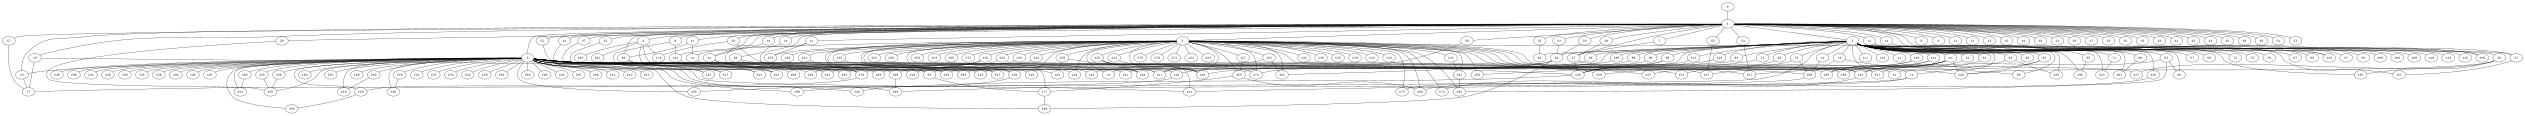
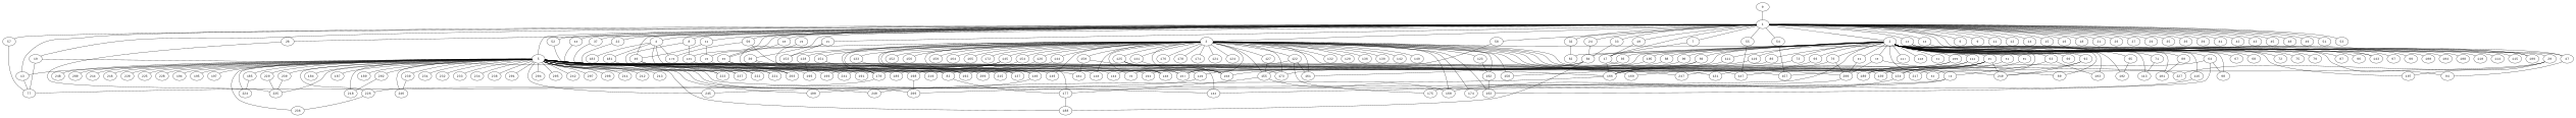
  graph {
    fontname="Liberation Mono"
    node [fontname="Liberation Mono"]
    edge [fontname="Liberation Mono"]
    0
    1
    2
    3
    4
    5
    6
    7
    8
    9
    10
    11
    12
    13
    14
    15
    16
    17
    18
    19
    20
    21
    22
    23
    24
    25
    26
    27
    28
    29
    30
    31
    32
    33
    34
    35
    36
    37
    38
    39
    40
    41
    42
    43
    44
    45
    46
    47
    48
    49
    50
    51
    52
    53
    54
    55
    56
    57
    58
    59
    60
    61
    62
    63
    64
    65
    66
    67
    68
    69
    70
    71
    72
    73
    74
    75
    76
    77
    78
    79
    80
    81
    82
    83
    84
    85
    86
    87
    88
    89
    90
    91
    92
    93
    94
    95
    96
    97
    98
    99
    100
    101
    102
    103
    104
    105
    106
    107
    108
    109
    110
    111
    112
    113
    114
    115
    116
    117
    118
    119
    128
    130
    131
    132
    133
    134
    129
    136
    137
    138
    139
    140
    141
    142
    143
    144
    145
    146
    147
    148
    149
    150
    151
    152
    153
    154
    155
    156
    157
    158
    159
    160
    161
    162
    163
    164
    165
    166
    167
    168
    169
    170
    135
    172
    173
    174
    175
    176
    177
    178
    171
    120
    121
    122
    123
    124
    125
    126
    127
    179
    180
    181
    182
    183
    184
    185
    186
    187
    188
    189
    190
    191
    192
    193
    194
    195
    196
    197
    198
    199
    200
    201
    202
    203
    204
    205
    206
    207
    208
    209
    210
    211
    212
    213
    214
    215
    216
    217
    218
    219
    220
    221
+   222
    223
    224
    225
    226
    227
    228
    229
    230
    231
    232
    233
    234
    235
    236
    237
    238
    239
    240
    241
    242
    243
    244
    245
    246
    247
    248
    n250 [label=289]
    0 -- 1
    1 -- 2
    1 -- 3
    1 -- 4
    1 -- 5
    1 -- 6
    1 -- 7
    1 -- 8
    1 -- 9
    1 -- 10
    1 -- 11
    1 -- 12
    1 -- 13
    1 -- 14
    1 -- 15
    1 -- 16
    1 -- 17
    1 -- 18
    1 -- 19
    1 -- 20
    1 -- 21
    1 -- 22
    1 -- 23
    1 -- 24
    1 -- 25
    1 -- 26
    1 -- 27
    1 -- 28
    1 -- 29
    1 -- 30
    1 -- 31
    1 -- 32
    1 -- 33
    1 -- 34
    1 -- 35
    1 -- 36
    1 -- 37
    1 -- 38
    1 -- 39
    1 -- 40
    1 -- 41
    1 -- 42
    1 -- 43
    1 -- 44
    1 -- 45
    1 -- 46
    1 -- 47
    1 -- 48
    1 -- 49
    1 -- 50
    1 -- 51
    1 -- 52
    1 -- 53
    1 -- 54
    1 -- 55
    1 -- 56
    1 -- 57
    1 -- 58
-   1 -- 59
    2 -- 60
    2 -- 61
    2 -- 62
    2 -- 63
    2 -- 64
    2 -- 65
    2 -- 66
    2 -- 67
    2 -- 68
    2 -- 69
    2 -- 70
    2 -- 71
    2 -- 72
    2 -- 73
    2 -- 74
    2 -- 75
    2 -- 76
    2 -- 77
    2 -- 78
    2 -- 79
    2 -- 80
    2 -- 81
    2 -- 82
    2 -- 83
    2 -- 84
    2 -- 85
    2 -- 86
    2 -- 87
    2 -- 88
    2 -- 89
    2 -- 90
    2 -- 91
    2 -- 92
    2 -- 93
    2 -- 94
    2 -- 95
    2 -- 96
    2 -- 97
    2 -- 98
    2 -- 99
    2 -- 100
    2 -- 101
    2 -- 102
    2 -- 103
    2 -- 104
    2 -- 105
    2 -- 106
    2 -- 107
    2 -- 108
    2 -- 109
    2 -- 110
    2 -- 111
    2 -- 112
    2 -- 113
    2 -- 114
    2 -- 115
    2 -- 116
    2 -- 117
    2 -- 118
    2 -- 119
    3 -- 128
    3 -- 130
    3 -- 131
    3 -- 132
    3 -- 133
    3 -- 134
    3 -- 129
    3 -- 136
    3 -- 137
    3 -- 138
    3 -- 139
    3 -- 140
    3 -- 141
    3 -- 142
    3 -- 143
    3 -- 144
    3 -- 145
    3 -- 146
    3 -- 147
    3 -- 148
    3 -- 149
    3 -- 150
    3 -- 151
    3 -- 152
    3 -- 153
    3 -- 154
    3 -- 155
    3 -- 156
    3 -- 157
    3 -- 158
    3 -- 159
    3 -- 160
    3 -- 161
    3 -- 162
    3 -- 163
    3 -- 164
    3 -- 165
    3 -- 166
    3 -- 167
    3 -- 168
    3 -- 169
    3 -- 170
    3 -- 135
    3 -- 172
    3 -- 173
    3 -- 174
-   3 -- 175
+   122 -- 175
    3 -- 176
    3 -- 177
    3 -- 178
    3 -- 171
    3 -- 120
    3 -- 121
    3 -- 122
    3 -- 123
    3 -- 124
    3 -- 125
    3 -- 126
    3 -- 127
    4 -- 179
    4 -- 180
    4 -- 181
    4 -- 182
    4 -- 183
    5 -- 13
    5 -- 184
    5 -- 185
    5 -- 186
    5 -- 187
    5 -- 188
    5 -- 189
    5 -- 190
    5 -- 191
    5 -- 192
    5 -- 193
    5 -- 194
    5 -- 195
    5 -- 196
    5 -- 197
    5 -- 198
    5 -- 199
    5 -- 200
    5 -- 201
    5 -- 202
    5 -- 203
    5 -- 204
    5 -- 205
    5 -- 206
    5 -- 207
    5 -- 208
    5 -- 209
    5 -- 210
    5 -- 211
    5 -- 212
    5 -- 213
    5 -- 214
    5 -- 215
    5 -- 216
    5 -- 217
    5 -- 218
    5 -- 219
    5 -- 220
    5 -- 221
+   5 -- 222
    5 -- 223
    5 -- 224
    5 -- 225
    5 -- 226
    5 -- 227
    5 -- 228
    5 -- 229
    5 -- 230
    5 -- 231
    5 -- 232
    5 -- 233
    5 -- 234
    5 -- 235
    5 -- 236
    5 -- 237
    5 -- 238
    5 -- 239
    5 -- 240
    5 -- 241
    5 -- 242
    5 -- 243
    5 -- 244
    5 -- 245
    5 -- 246
    5 -- 247
    5 -- 248
    5 -- n250
    7 -- 17
    8 -- 135
    8 -- 221
    10 -- 17
    13 -- 77
    17 -- 83
    17 -- 166
    19 -- 77
    19 -- 170
    20 -- 107
    20 -- 210
    20 -- 227
    22 -- 82
    23 -- 47
    23 -- 143
    24 -- 84
    25 -- 153
    25 -- 167
    28 -- 235
    30 -- 173
    30 -- 192
    31 -- 40
    31 -- 56
    32 -- 62
    33 -- 84
    34 -- 109
    37 -- 203
    38 -- 46
    40 -- 82
    40 -- 146
    44 -- 237
    46 -- 70
    46 -- 203
    47 -- 94
    50 -- 134
    50 -- 179
    52 -- 223
    54 -- 157
    55 -- 147
    56 -- 138
    57 -- 77
    58 -- 167
    59 -- 148
    63 -- 74
    63 -- 103
    64 -- 98
    64 -- 163
    64 -- 217
    65 -- 102
    66 -- 166
    69 -- 166
    69 -- 244
    71 -- 113
    73 -- 166
    74 -- 175
    74 -- 243
    76 -- 169
    76 -- 200
    78 -- 89
    78 -- 200
    80 -- 101
    81 -- 180
    82 -- 177
    84 -- 155
    84 -- 161
    84 -- 188
    85 -- 134
    86 -- 158
    88 -- 209
    90 -- 215
    91 -- 200
    92 -- 134
    92 -- 210
    93 -- 170
    95 -- 130
    95 -- 147
    95 -- 157
    95 -- 210
    95 -- 247
    105 -- 192
    106 -- 131
    106 -- 193
    111 -- 120
    112 -- 173
    112 -- 180
    116 -- 160
    119 -- 168
    128 -- 196
    133 -- 140
    134 -- 174
    140 -- 245
    141 -- 168
    144 -- 198
    145 -- 199
    145 -- 241
    150 -- 167
    150 -- 182
    151 -- 170
    154 -- 191
    155 -- 160
    155 -- 177
    162 -- 163
    166 -- 240
    170 -- 226
    135 -- 137
    177 -- 188
    120 -- 190
    122 -- 161
    122 -- 219
    123 -- 162
    125 -- 148
    125 -- 168
    125 -- 243
    126 -- 186
    127 -- 155
+   181 -- 222
    185 -- 224
    198 -- 206
    200 -- 206
    202 -- 218
    226 -- 236
    229 -- 235
    230 -- 235
    239 -- 246
  }
